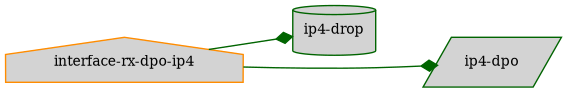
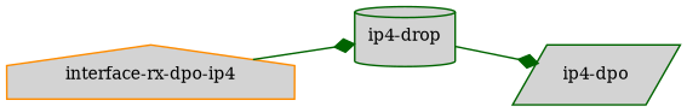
  digraph {
    rankdir=LR
    node [color=darkgreen fillcolor=lightgray fontcolor=black fontsize=10 style=filled]
    edge [arrowhead=diamond color=darkgreen fontsize=8]
    "interface-rx-dpo-ip4" [color=darkorange shape=house]
    "ip4-drop" [shape=cylinder]
    n3 [label="ip4-dpo" shape=parallelogram]
    "interface-rx-dpo-ip4" -> "ip4-drop"
-   "interface-rx-dpo-ip4" -> n3
+   "ip4-drop" -> n3
  }
